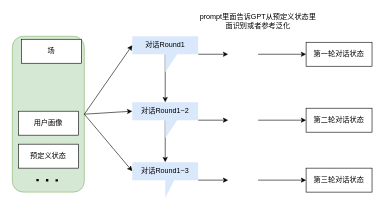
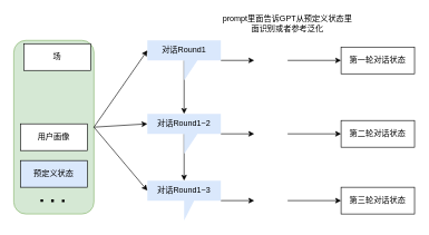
  <mxCell id="0" />
  <mxCell id="1" parent="0" />
  <mxCell id="2" value="" style="rounded=1;whiteSpace=wrap;html=1;fillColor=#d5e8d4;strokeColor=#82b366;" vertex="1" parent="1"><mxGeometry x="20" y="60" width="120" height="260" as="geometry" /></mxCell>
  <mxCell id="3" value="用户画像" style="rounded=0;whiteSpace=wrap;html=1;" vertex="1" parent="1"><mxGeometry x="30" y="185" width="100" height="40" as="geometry" /></mxCell>
  <mxCell id="4" value="场" style="rounded=0;whiteSpace=wrap;html=1;" vertex="1" parent="1"><mxGeometry x="35" y="65" width="100" height="40" as="geometry" /></mxCell>
  <mxCell id="5" value="" style="endArrow=none;dashed=1;html=1;dashPattern=1 3;strokeWidth=4;rounded=0;" edge="1" parent="1"><mxGeometry width="50" height="50" relative="1" as="geometry"><mxPoint x="60" y="300" as="sourcePoint" /><mxPoint x="100" y="300.5" as="targetPoint" /></mxGeometry></mxCell>
  <mxCell id="6" value="" style="edgeStyle=orthogonalEdgeStyle;rounded=0;orthogonalLoop=1;jettySize=auto;html=1;" edge="1" parent="1" source="8" target="11"><mxGeometry relative="1" as="geometry" /></mxCell>
  <mxCell id="7" value="" style="edgeStyle=orthogonalEdgeStyle;rounded=0;orthogonalLoop=1;jettySize=auto;html=1;" edge="1" parent="1" source="8" target="18"><mxGeometry relative="1" as="geometry" /></mxCell>
  <mxCell id="8" value="对话Round1" style="shape=callout;whiteSpace=wrap;html=1;perimeter=calloutPerimeter;fillColor=#dae8fc;strokeColor=none;" vertex="1" parent="1"><mxGeometry x="220" y="60" width="110" height="60" as="geometry" /></mxCell>
  <mxCell id="9" value="" style="edgeStyle=orthogonalEdgeStyle;rounded=0;orthogonalLoop=1;jettySize=auto;html=1;" edge="1" parent="1" source="11" target="13"><mxGeometry relative="1" as="geometry" /></mxCell>
  <mxCell id="10" value="" style="edgeStyle=orthogonalEdgeStyle;rounded=0;orthogonalLoop=1;jettySize=auto;html=1;" edge="1" parent="1" source="11" target="22"><mxGeometry relative="1" as="geometry" /></mxCell>
  <mxCell id="11" value="对话Round1~2" style="shape=callout;whiteSpace=wrap;html=1;perimeter=calloutPerimeter;fillColor=#dae8fc;strokeColor=none;" vertex="1" parent="1"><mxGeometry x="220" y="170" width="110" height="60" as="geometry" /></mxCell>
  <mxCell id="12" value="" style="edgeStyle=orthogonalEdgeStyle;rounded=0;orthogonalLoop=1;jettySize=auto;html=1;" edge="1" parent="1" source="13" target="25"><mxGeometry relative="1" as="geometry" /></mxCell>
  <mxCell id="13" value="对话Round1~3" style="shape=callout;whiteSpace=wrap;html=1;perimeter=calloutPerimeter;fillColor=#dae8fc;strokeColor=none;base=15;" vertex="1" parent="1"><mxGeometry x="220" y="270" width="110" height="60" as="geometry" /></mxCell>
  <mxCell id="14" value="" style="endArrow=classic;html=1;rounded=0;entryX=0;entryY=0;entryDx=0;entryDy=15;entryPerimeter=0;exitX=1;exitY=0.5;exitDx=0;exitDy=0;" edge="1" parent="1" source="2" target="8"><mxGeometry width="50" height="50" relative="1" as="geometry"><mxPoint x="140" y="170" as="sourcePoint" /><mxPoint x="190" y="120" as="targetPoint" /></mxGeometry></mxCell>
  <mxCell id="15" value="" style="endArrow=classic;html=1;rounded=0;entryX=0;entryY=0;entryDx=0;entryDy=15;entryPerimeter=0;exitX=1;exitY=0.5;exitDx=0;exitDy=0;" edge="1" parent="1" source="2" target="11"><mxGeometry width="50" height="50" relative="1" as="geometry"><mxPoint x="140" y="170" as="sourcePoint" /><mxPoint x="230" y="85" as="targetPoint" /></mxGeometry></mxCell>
  <mxCell id="16" value="" style="endArrow=classic;html=1;rounded=0;entryX=0;entryY=0;entryDx=0;entryDy=15;entryPerimeter=0;exitX=1;exitY=0.5;exitDx=0;exitDy=0;" edge="1" parent="1" source="2" target="13"><mxGeometry width="50" height="50" relative="1" as="geometry"><mxPoint x="150" y="180" as="sourcePoint" /><mxPoint x="230" y="170" as="targetPoint" /></mxGeometry></mxCell>
  <mxCell id="17" value="" style="edgeStyle=orthogonalEdgeStyle;rounded=0;orthogonalLoop=1;jettySize=auto;html=1;" edge="1" parent="1" source="18" target="19"><mxGeometry relative="1" as="geometry" /></mxCell>
  <mxCell id="18" value="" style="shape=image;verticalLabelPosition=bottom;labelBackgroundColor=default;verticalAlign=top;aspect=fixed;imageAspect=0;image=https://upload.wikimedia.org/wikipedia/commons/thumb/0/04/ChatGPT_logo.svg/800px-ChatGPT_logo.svg.png;" vertex="1" parent="1"><mxGeometry x="380" y="65" width="50" height="50" as="geometry" /></mxCell>
  <mxCell id="19" value="第一轮对话状态" style="rounded=0;whiteSpace=wrap;html=1;" vertex="1" parent="1"><mxGeometry x="510" y="70" width="110" height="40" as="geometry" /></mxCell>
- <mxCell id="20" value="预定义状态" style="rounded=0;whiteSpace=wrap;html=1;" vertex="1" parent="1"><mxGeometry x="30" y="240" width="100" height="40" as="geometry" /></mxCell>
+ <mxCell id="20" value="预定义状态" style="rounded=0;whiteSpace=wrap;html=1;fillColor=#dae8fc;" vertex="1" parent="1"><mxGeometry x="30" y="240" width="100" height="40" as="geometry" /></mxCell>
  <mxCell id="21" value="" style="edgeStyle=orthogonalEdgeStyle;rounded=0;orthogonalLoop=1;jettySize=auto;html=1;" edge="1" parent="1" source="22" target="23"><mxGeometry relative="1" as="geometry" /></mxCell>
  <mxCell id="22" value="" style="shape=image;verticalLabelPosition=bottom;labelBackgroundColor=default;verticalAlign=top;aspect=fixed;imageAspect=0;image=https://upload.wikimedia.org/wikipedia/commons/thumb/0/04/ChatGPT_logo.svg/800px-ChatGPT_logo.svg.png;" vertex="1" parent="1"><mxGeometry x="380" y="175" width="50" height="50" as="geometry" /></mxCell>
  <mxCell id="23" value="第二轮对话状态" style="rounded=0;whiteSpace=wrap;html=1;" vertex="1" parent="1"><mxGeometry x="510" y="180" width="110" height="40" as="geometry" /></mxCell>
  <mxCell id="24" value="" style="edgeStyle=orthogonalEdgeStyle;rounded=0;orthogonalLoop=1;jettySize=auto;html=1;" edge="1" parent="1" source="25" target="26"><mxGeometry relative="1" as="geometry" /></mxCell>
  <mxCell id="25" value="" style="shape=image;verticalLabelPosition=bottom;labelBackgroundColor=default;verticalAlign=top;aspect=fixed;imageAspect=0;image=https://upload.wikimedia.org/wikipedia/commons/thumb/0/04/ChatGPT_logo.svg/800px-ChatGPT_logo.svg.png;" vertex="1" parent="1"><mxGeometry x="380" y="275" width="50" height="50" as="geometry" /></mxCell>
  <mxCell id="26" value="第三轮对话状态" style="rounded=0;whiteSpace=wrap;html=1;" vertex="1" parent="1"><mxGeometry x="510" y="280" width="110" height="40" as="geometry" /></mxCell>
  <mxCell id="27" value="prompt里面告诉GPT从预定义状态里面识别或者参考泛化" style="text;html=1;strokeColor=none;fillColor=none;align=center;verticalAlign=middle;whiteSpace=wrap;rounded=0;" vertex="1" parent="1"><mxGeometry x="330" y="20" width="200" height="30" as="geometry" /></mxCell>
